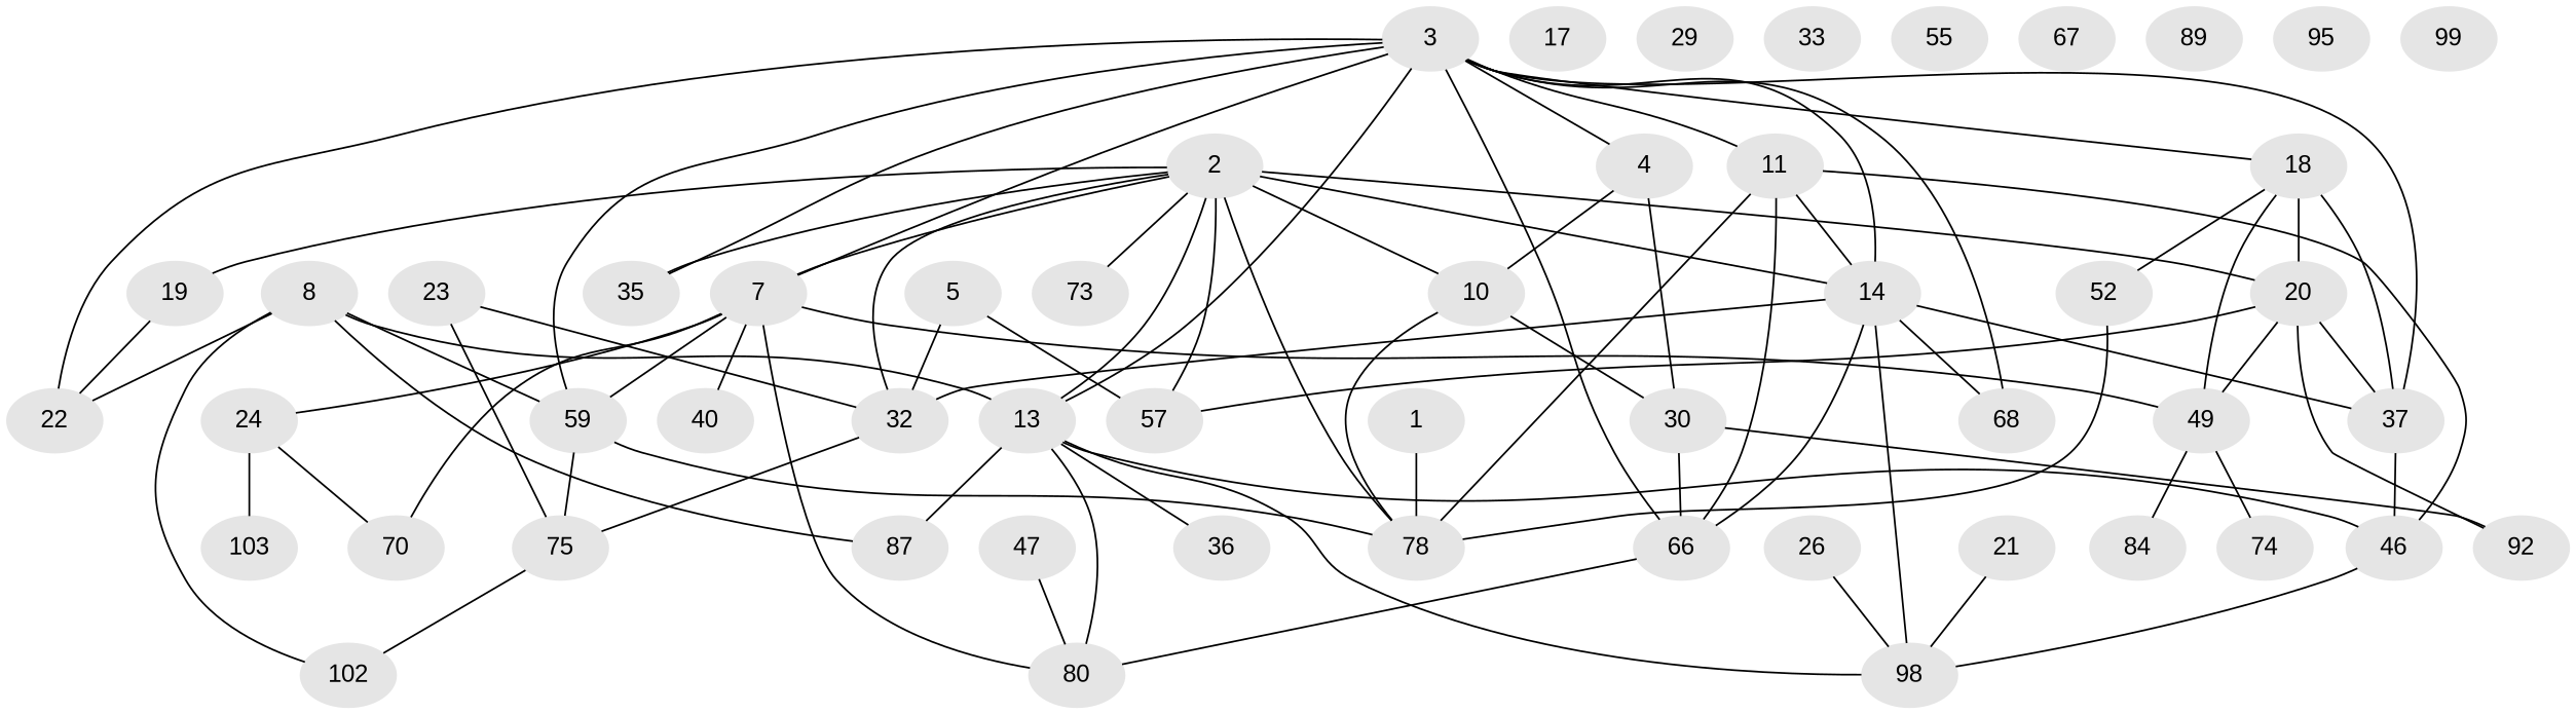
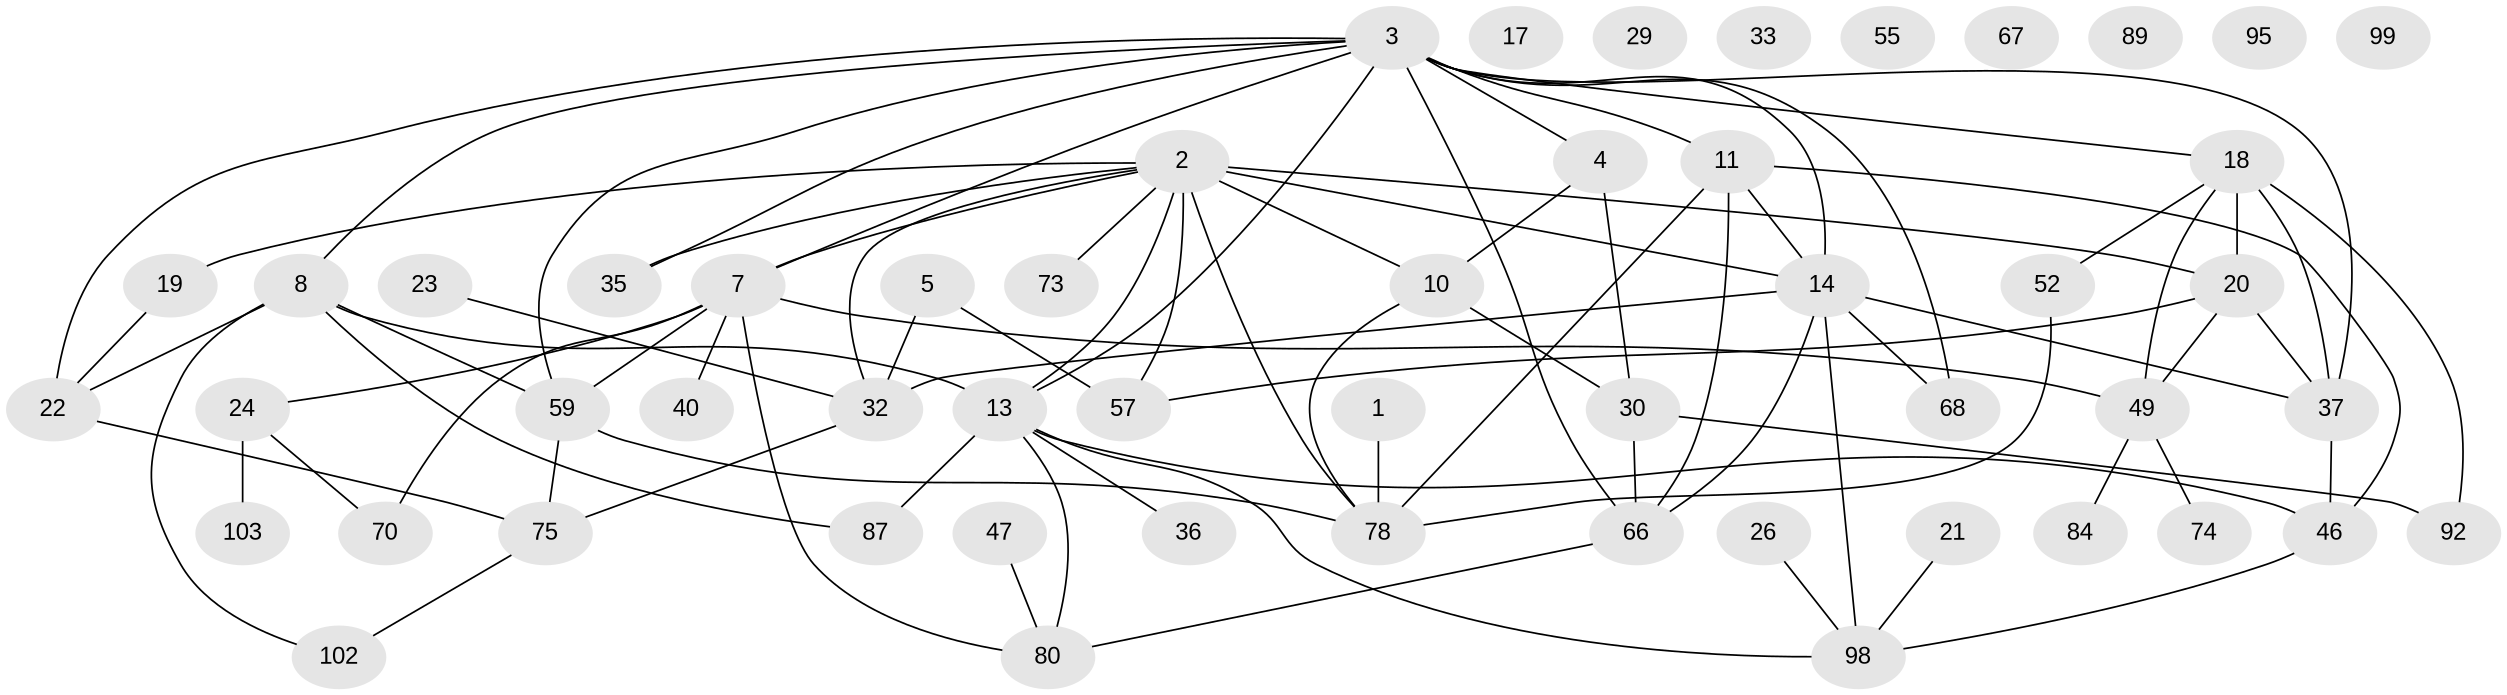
  graph {
    fontname="Liberation Sans"
    node [color=gray90 fontname="Liberation Sans" style=filled]
    edge [fontname="Liberation Sans"]
    78 [super="+94"]
    1
    2 [super="+47+39"]
    7 [super="+15"]
    10 [super="+62+28"]
    13 [super="+34"]
    14 [super="+53+100"]
    19 [super="+63"]
    20 [super="+83+77"]
    32 [super="+42"]
    35
    57
    73 [super="+96"]
    59 [super="+61"]
    24
    40
    49 [super="+50"]
    70
    80 [super="+82"]
    30 [super="+56"]
    87
    46 [super="+69"]
    36
    98
    37 [super="+48+43"]
    66 [super="+76"]
    68
    22 [super="+101"]
    92
    75 [super="+81"]
    3 [super="+45+12+51+9"]
    4 [super="+6+106"]
    8 [super="+60+31+97"]
    11 [super="+27+88"]
    18 [super="+58"]
    102
    52 [super="+86"]
    5 [super="+25"]
    103 [super="+109"]
    74
    84 [super="+105"]
    17
    21
    23
    26
    29
    33
    n48 [label=47 super="+91"]
    55
    67
    89
    95
    99
    1 -- 78
    2 -- 78
    2 -- 7
    2 -- 10
    2 -- 13
    2 -- 14 [weight=2]
    2 -- 19
    2 -- 20 [weight=2]
    2 -- 32
    2 -- 35
    2 -- 57
    2 -- 73
    7 -- 59
    7 -- 24
    7 -- 40
    7 -- 49
    7 -- 70
    7 -- 80
    10 -- 78
    10 -- 30 [weight=2]
    13 -- 80
    13 -- 87
    13 -- 46
    13 -- 36
    13 -- 98
    14 -- 32
    14 -- 98
    14 -- 37 [weight=2]
    14 -- 66
    14 -- 68
    19 -- 22
    20 -- 57
    20 -- 49
    20 -- 37
-   20 -- 92
+   18 -- 92
    32 -- 75 [weight=2]
    59 -- 78
    59 -- 75
    24 -- 70
    24 -- 103
    49 -- 74
    49 -- 84
    30 -- 66
    30 -- 92
    46 -- 98
    37 -- 46 [weight=2]
    66 -- 80
-   23 -- 75
+   22 -- 75
    75 -- 102
    3 -- 7 [weight=2]
    3 -- 13
    3 -- 14
    3 -- 35
    3 -- 59
    3 -- 37
    3 -- 66
    3 -- 68
    3 -- 22
    3 -- 4
+   3 -- 8
    3 -- 11
    3 -- 18
    4 -- 10
    4 -- 30
    8 -- 13
    8 -- 59
    8 -- 87
    8 -- 22
    8 -- 102
    11 -- 78
    11 -- 14
    11 -- 46
    11 -- 66 [weight=2]
    18 -- 20
    18 -- 49
    18 -- 37 [weight=2]
    18 -- 52
    52 -- 78
    5 -- 32 [weight=2]
    5 -- 57
    21 -- 98
    23 -- 32
    26 -- 98
    n48 -- 80
  }
